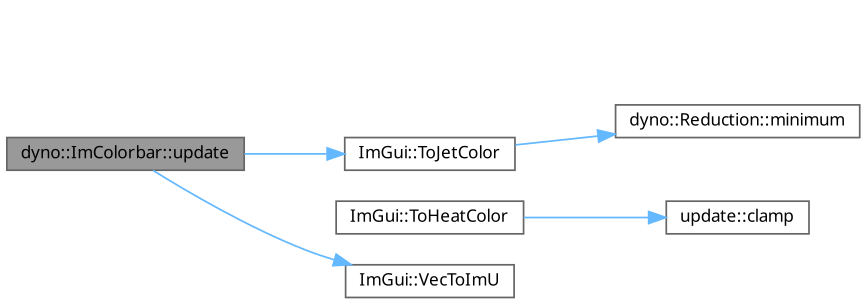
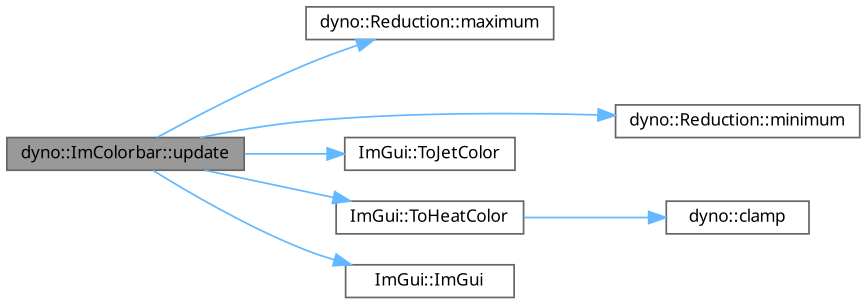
  digraph {
    fontname="Noto Sans"
    rankdir=LR
    node [color=grey40 fillcolor=white fontname="Noto Sans" fontsize=10 shape=box style=filled]
    edge [color=steelblue1 fontname="Noto Sans" fontsize=10 labelfontname=Helvetica labelfontsize=10 style=solid]
    n1 [color=gray40 fillcolor=grey60 fontcolor=black height=0.2 label="dyno::ImColorbar::update" width=0.4]
+   n2 [height=0.2 label="dyno::Reduction::maximum" width=0.4]
    n3 [height=0.2 label="dyno::Reduction::minimum" width=0.4]
    n4 [height=0.2 label="ImGui::ToHeatColor" width=0.4]
    n5 [height=0.2 label="ImGui::ToJetColor" width=0.4]
-   n6 [height=0.2 label="ImGui::VecToImU" width=0.4]
-   n7 [height=0.2 label="update::clamp" width=0.4]
-   n5 -> n3
+   n6 [height=0.2 label="ImGui::ImGui" width=0.4]
+   n7 [height=0.2 label="dyno::clamp" width=0.4]
+   n1 -> n2
+   n1 -> n3
+   n1 -> n4
    n1 -> n5
    n1 -> n6
    n4 -> n7
  }
